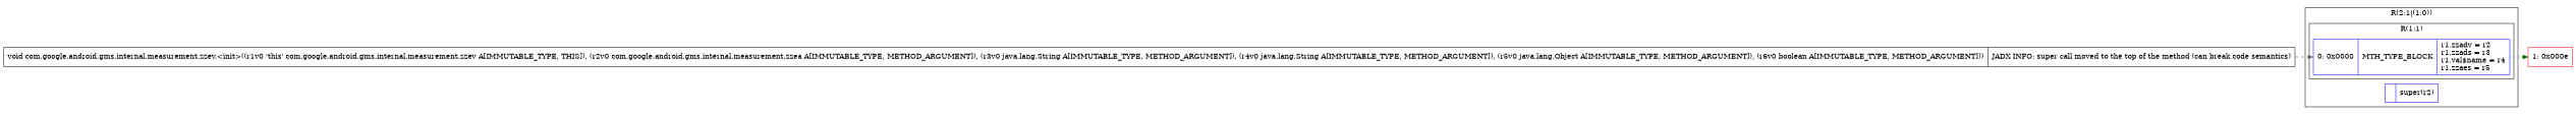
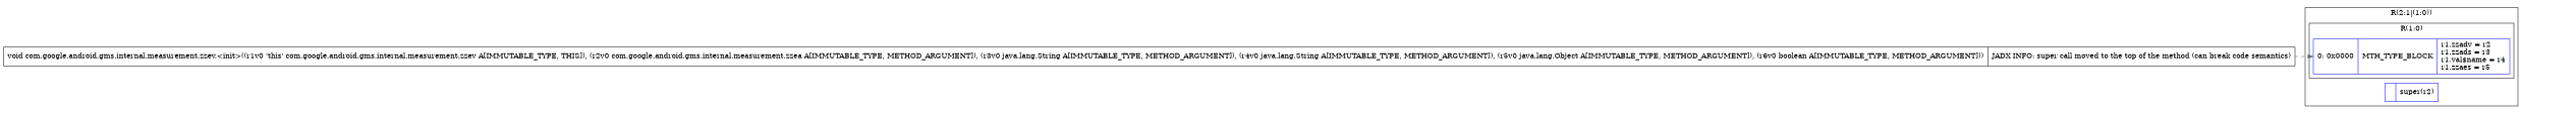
  digraph {
    rankdir=LR
    node [color=blue shape=record]
    n1 [label="{0\:\ 0x0000|MTH_TYPE_BLOCK\l|r1.zzadv = r2\lr1.zzads = r3\lr1.val$name = r4\lr1.zzaes = r5\l}"]
    n2 [label="{|super(r2)\l}"]
-   n3 [color=red label="{1\:\ 0x000e}"]
    n4 [label="{void com.google.android.gms.internal.measurement.zzev.\<init\>((r1v0 'this' com.google.android.gms.internal.measurement.zzev A[IMMUTABLE_TYPE, THIS]), (r2v0 com.google.android.gms.internal.measurement.zzea A[IMMUTABLE_TYPE, METHOD_ARGUMENT]), (r3v0 java.lang.String A[IMMUTABLE_TYPE, METHOD_ARGUMENT]), (r4v0 java.lang.String A[IMMUTABLE_TYPE, METHOD_ARGUMENT]), (r5v0 java.lang.Object A[IMMUTABLE_TYPE, METHOD_ARGUMENT]), (r6v0 boolean A[IMMUTABLE_TYPE, METHOD_ARGUMENT]))  | JADX INFO: super call moved to the top of the method (can break code semantics)\l}" color=""]
    subgraph cluster_1 {
      label="R(2:1|(1:0))"
      n2
      subgraph cluster_2 {
-       label="R(1:1)"
+       label="R(1:0)"
        n1
      }
    }
-   n1 -> n3 [color=darkgreen style=dotted]
    n4 -> n1 [color=gray40 style=dashed]
  }
